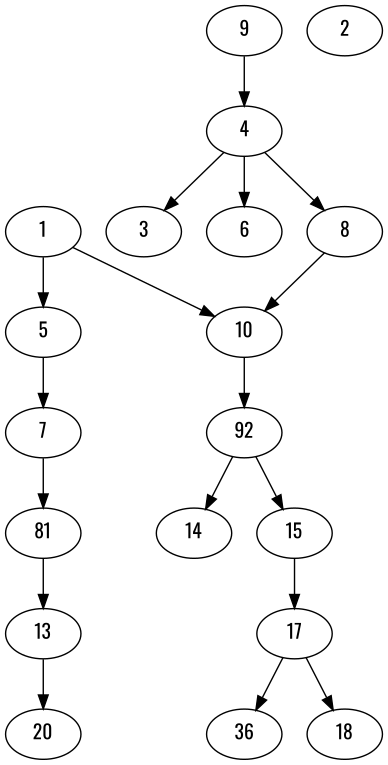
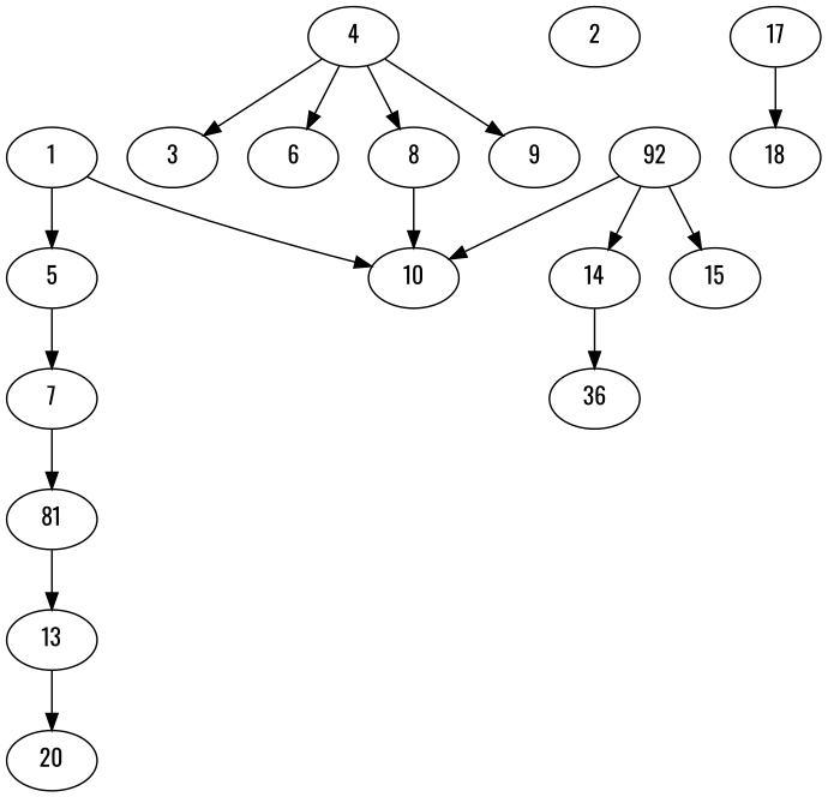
  digraph {
    fontname=Oswald
    node [alpha=0.17 fontname=Oswald]
    edge [fontname=Oswald]
    1 [alpha=0.04 expect_size=42261504]
    5 [expect_size=10361856]
    10 [alpha=0.09 expect_size=35908608]
    7 [expect_size=34717696]
    n5 [alpha=0.07 expect_size=29997056 label=81]
    2 [alpha=0.00 expect_size=23720960]
    3 [alpha=0.05 expect_size=8963072]
    4 [alpha=0.13 expect_size=8899584]
    6 [alpha=0.12 expect_size=13551616]
    8 [alpha=0.12 expect_size=12879872]
    9 [alpha=0.06 expect_size=26892288]
    n12 [alpha=0.16 expect_size=39277568 label=92]
    13 [alpha=0.11 expect_size=39397376]
    14 [alpha=0.19 expect_size=51739648]
    15 [alpha=0.11 expect_size=35368960]
    20 [alpha=0.07 expect_size=47892480]
    n17 [alpha=0.14 expect_size=29328384 label=36]
    17 [alpha=0.19 expect_size=11162624]
    18 [alpha=0.06 expect_size=52388864]
    1 -> 5
    1 -> 10
    5 -> 7
-   10 -> n12
+   n12 -> 10
    7 -> n5
    n5 -> 13
    4 -> 3
    4 -> 6
    4 -> 8
-   9 -> 4
+   4 -> 9
    8 -> 10
    n12 -> 14
    n12 -> 15
    13 -> 20
-   17 -> n17
-   15 -> 17
+   14 -> n17
    17 -> 18
  }
